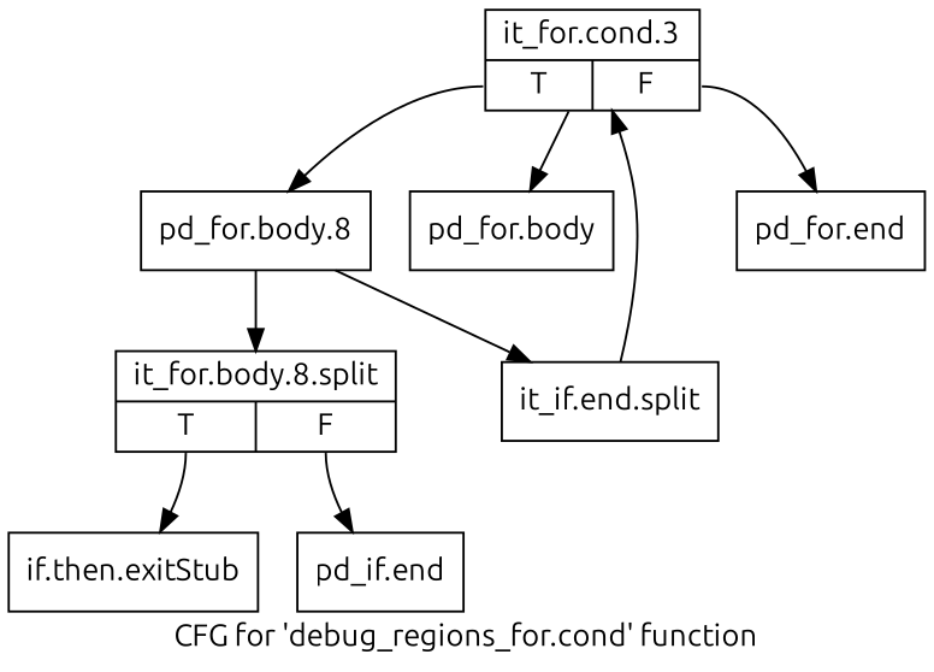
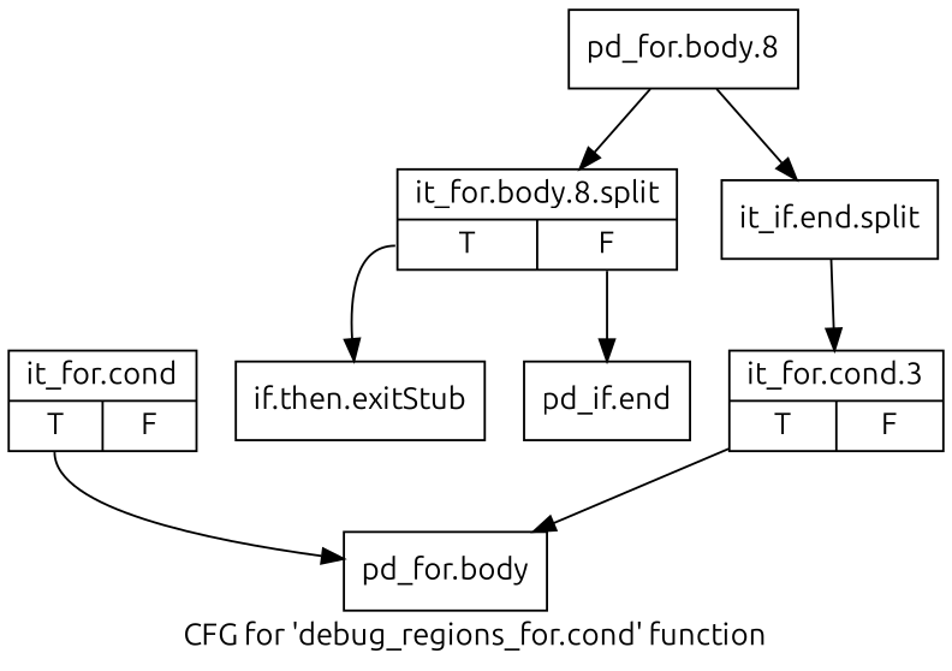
  digraph {
    fontname=Ubuntu
    label="CFG for 'debug_regions_for.cond' function"
    node [fontname=Ubuntu shape=record]
    edge [fontname=Ubuntu]
+   n1 [label="{it_for.cond|{<s0>T|<s1>F}}"]
    n2 [label="{pd_for.body}"]
    n3 [label="{if.then.exitStub}"]
    n4 [label="{it_for.cond.3|{<s0>T|<s1>F}}"]
    n5 [label="{pd_for.body.8}"]
-   n6 [label="{pd_for.end}"]
    n7 [label="{it_for.body.8.split|{<s0>T|<s1>F}}"]
    n8 [label="{it_if.end.split}"]
    n9 [label="{pd_if.end}"]
+   n1 -> n2 [tailport=s0]
    n4 -> n2
-   n4 -> n5 [tailport=s0]
-   n4 -> n6 [tailport=s1]
    n5 -> n7
    n5 -> n8
    n7 -> n3 [tailport=s0]
    n7 -> n9 [tailport=s1]
    n8 -> n4
  }
